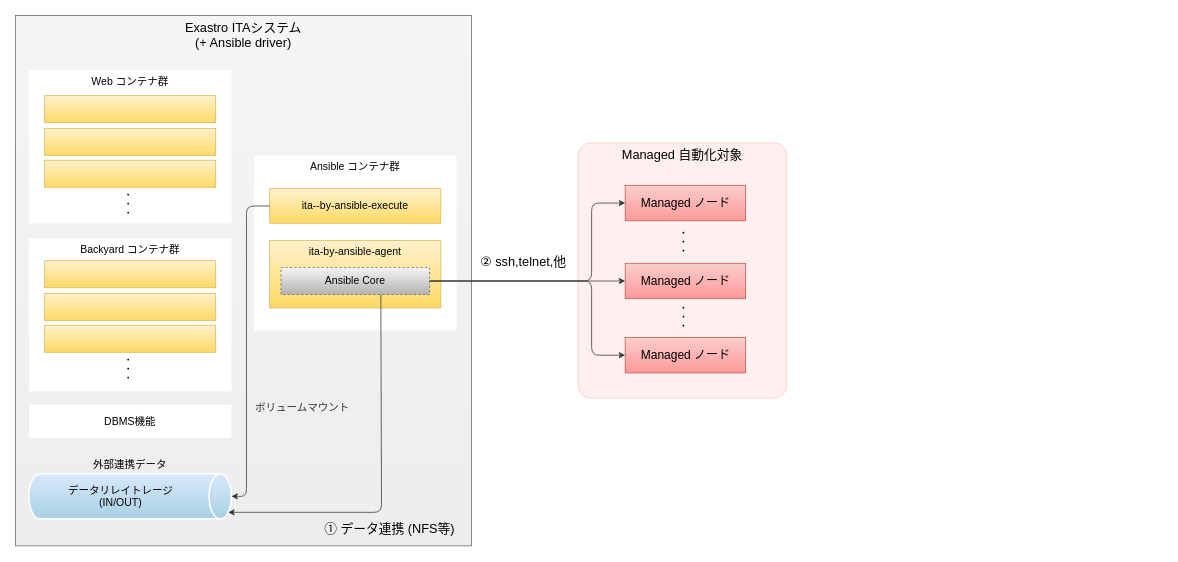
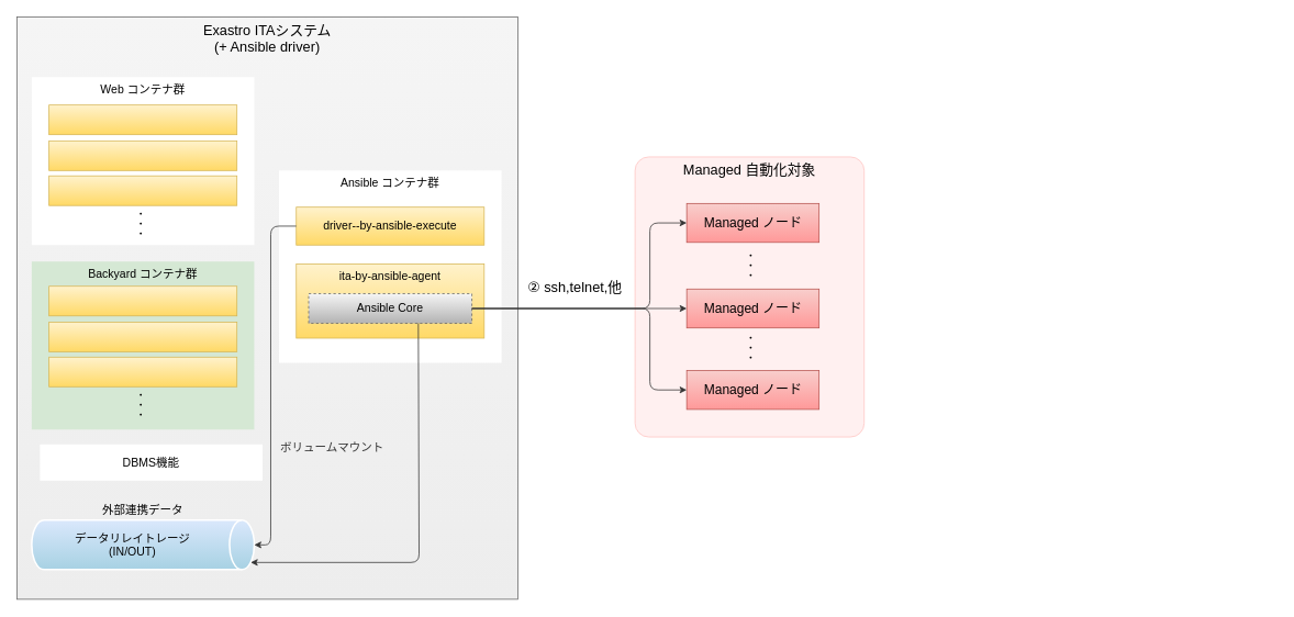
  <mxCell id="0" style=";html=1;" />
  <mxCell id="1" style=";html=1;" parent="0" />
  <mxCell id="2" value="" style="group;movable=1;resizable=1;rotatable=1;deletable=1;editable=1;connectable=1;" parent="1" vertex="1" connectable="0"><mxGeometry x="20" y="20" width="1528" height="707" as="geometry" /></mxCell>
  <mxCell id="3" value="" style="group" parent="2" vertex="1" connectable="0"><mxGeometry width="1028" height="707" as="geometry" /></mxCell>
  <mxCell id="4" value="Managed 自動化対象" style="whiteSpace=wrap;html=1;fontSize=17;verticalAlign=top;strokeColor=#FFC5C2;fillColor=#FFF0F0;gradientColor=#FFF0F0;rounded=1;arcSize=6;" parent="3" vertex="1"><mxGeometry x="750" y="170" width="278" height="340" as="geometry" /></mxCell>
  <mxCell id="5" value="・&lt;br style=&quot;font-size: 10px;&quot;&gt;・&lt;br style=&quot;font-size: 10px;&quot;&gt;・" style="rounded=0;whiteSpace=wrap;html=1;strokeColor=none;strokeWidth=2;fontSize=10;fillColor=none;fontStyle=1" parent="3" vertex="1"><mxGeometry x="812.697" y="286.5" width="154.667" height="32.63" as="geometry" /></mxCell>
  <mxCell id="6" value="&lt;font style=&quot;font-size: 16px;&quot;&gt;Managed ノード&lt;/font&gt;" style="rounded=0;whiteSpace=wrap;html=1;strokeWidth=1;fontSize=14;strokeColor=#b85450;fillColor=#f8cecc;gradientColor=#FF9999;" parent="3" vertex="1"><mxGeometry x="812.695" y="330.37" width="160.615" height="47.25" as="geometry" /></mxCell>
  <mxCell id="7" value="・&lt;br style=&quot;font-size: 10px;&quot;&gt;・&lt;br style=&quot;font-size: 10px;&quot;&gt;・" style="rounded=0;whiteSpace=wrap;html=1;strokeColor=none;strokeWidth=2;fontSize=10;fillColor=none;fontStyle=1" parent="3" vertex="1"><mxGeometry x="812.697" y="387" width="154.667" height="32.63" as="geometry" /></mxCell>
  <mxCell id="8" value="&lt;font style=&quot;font-size: 16px;&quot;&gt;Managed ノード&lt;/font&gt;" style="rounded=0;whiteSpace=wrap;html=1;strokeWidth=1;fontSize=14;strokeColor=#b85450;fillColor=#f8cecc;gradientColor=#FF9999;" parent="3" vertex="1"><mxGeometry x="812.692" y="429.25" width="160.615" height="47.25" as="geometry" /></mxCell>
  <mxCell id="9" value="&lt;font style=&quot;font-size: 16px;&quot;&gt;Managed ノード&lt;/font&gt;" style="rounded=0;whiteSpace=wrap;html=1;strokeWidth=1;fontSize=14;strokeColor=#b85450;fillColor=#f8cecc;gradientColor=#FF9999;" parent="3" vertex="1"><mxGeometry x="812.692" y="226.5" width="160.615" height="47.25" as="geometry" /></mxCell>
  <mxCell id="10" value="&lt;font style=&quot;font-size: 17px;&quot;&gt;&lt;span style=&quot;background-color: initial;&quot;&gt;Exastro ITAシステム&lt;/span&gt;&lt;br style=&quot;&quot;&gt;&lt;/font&gt;&lt;div style=&quot;font-size: 17px;&quot;&gt;&lt;font style=&quot;font-size: 17px;&quot;&gt;(+ Ansible driver)&lt;/font&gt;&lt;/div&gt;" style="whiteSpace=wrap;html=1;fillColor=#f5f5f5;fontSize=16;strokeColor=#666666;verticalAlign=top;gradientColor=#EDEDED;" parent="3" vertex="1"><mxGeometry width="608" height="707" as="geometry" /></mxCell>
  <mxCell id="11" value="Web コンテナ群" style="whiteSpace=wrap;html=1;fontSize=14;verticalAlign=top;strokeColor=none;" parent="3" vertex="1"><mxGeometry x="18" y="73" width="270" height="204" as="geometry" /></mxCell>
  <mxCell id="12" value="Ansible コンテナ群" style="whiteSpace=wrap;html=1;fontSize=14;verticalAlign=top;strokeColor=none;" parent="3" vertex="1"><mxGeometry x="318" y="186.5" width="270" height="233.5" as="geometry" /></mxCell>
- <mxCell id="13" value="Backyard コンテナ群" style="whiteSpace=wrap;html=1;fontSize=14;verticalAlign=top;strokeColor=none;" parent="3" vertex="1"><mxGeometry x="18" y="297" width="270" height="204" as="geometry" /></mxCell>
- <mxCell id="14" value="DBMS機能" style="whiteSpace=wrap;html=1;fontSize=14;verticalAlign=middle;strokeColor=none;" parent="3" vertex="1"><mxGeometry x="18" y="519" width="270" height="44" as="geometry" /></mxCell>
+ <mxCell id="13" value="Backyard コンテナ群" style="whiteSpace=wrap;html=1;fontSize=14;verticalAlign=top;strokeColor=none;fillColor=#d5e8d4;" parent="3" vertex="1"><mxGeometry x="18" y="297" width="270" height="204" as="geometry" /></mxCell>
+ <mxCell id="14" value="DBMS機能" style="whiteSpace=wrap;html=1;fontSize=14;verticalAlign=middle;strokeColor=none;" parent="3" vertex="1"><mxGeometry x="28" y="519" width="270" height="44" as="geometry" /></mxCell>
  <mxCell id="15" value="データリレイトレージ&lt;br&gt;(IN/OUT)" style="shape=cylinder3;whiteSpace=wrap;html=1;boundedLbl=1;backgroundOutline=1;size=15;flipV=0;flipH=0;direction=south;strokeColor=#FFFFFF;strokeWidth=2;fontSize=14;fillColor=#dae8fc;gradientColor=#A7D1E3;gradientDirection=east;" parent="3" vertex="1"><mxGeometry x="18" y="611" width="270" height="60" as="geometry" /></mxCell>
  <mxCell id="16" value="外部連携データ" style="whiteSpace=wrap;html=1;fontSize=14;verticalAlign=middle;strokeColor=none;fillColor=none;" parent="3" vertex="1"><mxGeometry x="18" y="577" width="270" height="44" as="geometry" /></mxCell>
  <mxCell id="17" value="" style="whiteSpace=wrap;html=1;fillColor=#fff2cc;fontSize=14;strokeColor=#d6b656;verticalAlign=middle;gradientColor=#ffd966;" parent="3" vertex="1"><mxGeometry x="39" y="107" width="228" height="36" as="geometry" /></mxCell>
  <mxCell id="18" value="" style="whiteSpace=wrap;html=1;fillColor=#fff2cc;fontSize=14;strokeColor=#d6b656;verticalAlign=middle;gradientColor=#ffd966;" parent="3" vertex="1"><mxGeometry x="39" y="150.5" width="228" height="36" as="geometry" /></mxCell>
  <mxCell id="19" value="" style="whiteSpace=wrap;html=1;fillColor=#fff2cc;fontSize=14;strokeColor=#d6b656;verticalAlign=middle;gradientColor=#ffd966;" parent="3" vertex="1"><mxGeometry x="39" y="193" width="228" height="36" as="geometry" /></mxCell>
  <mxCell id="20" value="・&lt;br style=&quot;font-size: 10px;&quot;&gt;・&lt;br style=&quot;font-size: 10px;&quot;&gt;・" style="rounded=0;whiteSpace=wrap;html=1;strokeColor=none;strokeWidth=2;fontSize=10;fillColor=none;fontStyle=1" parent="3" vertex="1"><mxGeometry x="41.2" y="247.0" width="218.8" height="10" as="geometry" /></mxCell>
  <mxCell id="21" value="" style="whiteSpace=wrap;html=1;fillColor=#fff2cc;fontSize=14;strokeColor=#d6b656;verticalAlign=middle;gradientColor=#ffd966;" parent="3" vertex="1"><mxGeometry x="39" y="327" width="228" height="36" as="geometry" /></mxCell>
  <mxCell id="22" value="" style="whiteSpace=wrap;html=1;fillColor=#fff2cc;fontSize=14;strokeColor=#d6b656;verticalAlign=middle;gradientColor=#ffd966;" parent="3" vertex="1"><mxGeometry x="39" y="370.5" width="228" height="36" as="geometry" /></mxCell>
  <mxCell id="23" value="" style="whiteSpace=wrap;html=1;fillColor=#fff2cc;fontSize=14;strokeColor=#d6b656;verticalAlign=middle;gradientColor=#ffd966;" parent="3" vertex="1"><mxGeometry x="39" y="413" width="228" height="36" as="geometry" /></mxCell>
  <mxCell id="24" value="・&lt;br style=&quot;font-size: 10px;&quot;&gt;・&lt;br style=&quot;font-size: 10px;&quot;&gt;・" style="rounded=0;whiteSpace=wrap;html=1;strokeColor=none;strokeWidth=2;fontSize=10;fillColor=none;fontStyle=1" parent="3" vertex="1"><mxGeometry x="41.2" y="467.0" width="218.8" height="10" as="geometry" /></mxCell>
- <mxCell id="25" value="ita--by-ansible-execute" style="whiteSpace=wrap;html=1;fillColor=#fff2cc;fontSize=14;strokeColor=#d6b656;verticalAlign=middle;gradientColor=#ffd966;" parent="3" vertex="1"><mxGeometry x="339" y="231" width="228" height="46" as="geometry" /></mxCell>
+ <mxCell id="25" value="driver--by-ansible-execute" style="whiteSpace=wrap;html=1;fillColor=#fff2cc;fontSize=14;strokeColor=#d6b656;verticalAlign=middle;gradientColor=#ffd966;" parent="3" vertex="1"><mxGeometry x="339" y="231" width="228" height="46" as="geometry" /></mxCell>
  <mxCell id="26" value="ita-by-ansible-agent" style="whiteSpace=wrap;html=1;fillColor=#fff2cc;fontSize=14;strokeColor=#d6b656;verticalAlign=top;gradientColor=#ffd966;" parent="3" vertex="1"><mxGeometry x="339" y="300" width="228" height="90" as="geometry" /></mxCell>
  <mxCell id="27" value="Ansible Core" style="whiteSpace=wrap;html=1;fillColor=#f5f5f5;fontSize=14;strokeColor=#666666;verticalAlign=middle;gradientColor=#b3b3b3;dashed=1;" parent="3" vertex="1"><mxGeometry x="354" y="336" width="198" height="36" as="geometry" /></mxCell>
  <mxCell id="28" style="edgeStyle=orthogonalEdgeStyle;rounded=1;orthogonalLoop=1;jettySize=auto;html=1;exitX=0;exitY=0.5;exitDx=0;exitDy=0;fontSize=14;jumpStyle=gap;strokeColor=#333333;entryX=0.5;entryY=0;entryDx=0;entryDy=0;entryPerimeter=0;" parent="3" source="25" target="15" edge="1"><mxGeometry relative="1" as="geometry"><mxPoint x="577" y="264" as="sourcePoint" /><mxPoint x="724" y="265" as="targetPoint" /><Array as="points"><mxPoint x="308" y="254" /><mxPoint x="308" y="641" /></Array></mxGeometry></mxCell>
  <mxCell id="29" value="" style="edgeStyle=elbowEdgeStyle;html=1;fontColor=#333333;startArrow=classic;startFill=1;endArrow=none;endFill=0;strokeColor=#333333;strokeWidth=1;jumpStyle=gap;exitX=0;exitY=0.5;exitDx=0;exitDy=0;entryX=1;entryY=0.5;entryDx=0;entryDy=0;" parent="3" source="6" target="27" edge="1"><mxGeometry relative="1" as="geometry"><mxPoint x="825.423" y="803.0" as="sourcePoint" /><mxPoint x="552" y="379.5" as="targetPoint" /></mxGeometry></mxCell>
  <mxCell id="30" value="&lt;span style=&quot;color: rgb(0, 0, 0); text-align: center;&quot;&gt;② ssh,telnet,他&lt;/span&gt;" style="whiteSpace=wrap;html=1;fontSize=17;verticalAlign=middle;strokeColor=none;fillColor=none;align=left;fontColor=#333333;" parent="3" vertex="1"><mxGeometry x="618" y="307" width="123" height="44" as="geometry" /></mxCell>
  <mxCell id="31" value="" style="edgeStyle=elbowEdgeStyle;html=1;fontColor=#333333;startArrow=classic;startFill=1;endArrow=none;endFill=0;strokeColor=#333333;strokeWidth=1;jumpStyle=gap;entryX=1;entryY=0.5;entryDx=0;entryDy=0;exitX=0;exitY=0.5;exitDx=0;exitDy=0;" parent="3" source="8" target="27" edge="1"><mxGeometry relative="1" as="geometry"><mxPoint x="833.5" y="899.0" as="sourcePoint" /><mxPoint x="552" y="379.5" as="targetPoint" /><Array as="points"><mxPoint x="768" y="427" /></Array></mxGeometry></mxCell>
  <mxCell id="32" value="" style="edgeStyle=elbowEdgeStyle;html=1;fontColor=#333333;startArrow=classic;startFill=1;endArrow=none;endFill=0;strokeColor=#333333;strokeWidth=1;jumpStyle=gap;entryX=1;entryY=0.5;entryDx=0;entryDy=0;exitX=0;exitY=0.5;exitDx=0;exitDy=0;" parent="3" source="9" target="27" edge="1"><mxGeometry relative="1" as="geometry"><mxPoint x="752.923" y="284.125" as="sourcePoint" /><mxPoint x="552" y="379.5" as="targetPoint" /><Array as="points"><mxPoint x="768" y="307" /></Array></mxGeometry></mxCell>
  <mxCell id="33" value="ボリュームマウント" style="whiteSpace=wrap;html=1;fontSize=14;verticalAlign=middle;strokeColor=none;fillColor=none;align=left;fontColor=#333333;" parent="1" vertex="1"><mxGeometry x="338" y="521" width="168" height="44" as="geometry" /></mxCell>
  <mxCell id="34" style="edgeStyle=orthogonalEdgeStyle;rounded=1;orthogonalLoop=1;jettySize=auto;html=1;fontSize=14;jumpStyle=gap;strokeColor=#333333;entryX=0.855;entryY=0;entryDx=0;entryDy=4.35;entryPerimeter=0;exitX=0.672;exitY=1;exitDx=0;exitDy=0;exitPerimeter=0;" parent="1" source="27" edge="1"><mxGeometry relative="1" as="geometry"><mxPoint x="504" y="427" as="sourcePoint" /><mxPoint x="303.65" y="682.3" as="targetPoint" /><Array as="points"><mxPoint x="507" y="551" /><mxPoint x="508" y="682" /></Array></mxGeometry></mxCell>
- <mxCell id="35" value="&lt;span style=&quot;color: rgb(0, 0, 0); text-align: center;&quot;&gt;① データ連携&amp;nbsp;(NFS等)&lt;br&gt;&lt;/span&gt;" style="whiteSpace=wrap;html=1;fontSize=17;verticalAlign=middle;strokeColor=none;fillColor=none;align=left;fontColor=#333333;" parent="1" vertex="1"><mxGeometry x="430" y="683" width="192" height="44" as="geometry" /></mxCell>
